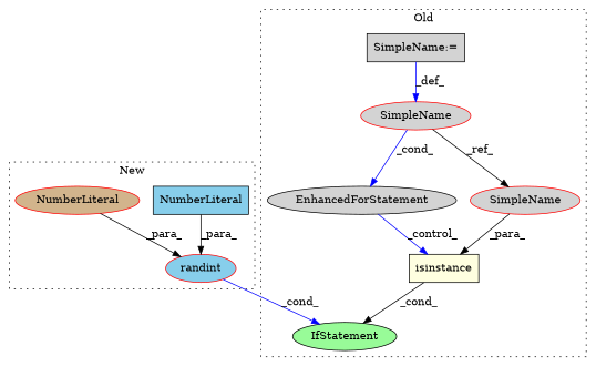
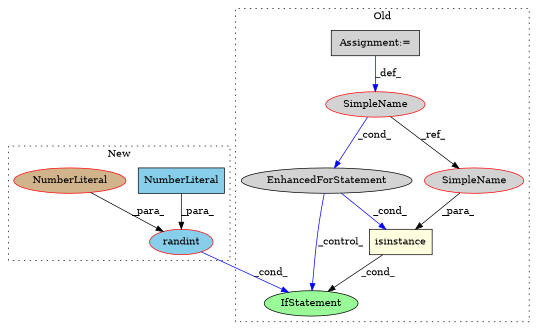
  digraph {
    node [a=32 color=black fillcolor=lightgrey l="67,2" s="1296,1398" shape=ellipse style=filled]
    edge [color=black]
    n1 [fillcolor=lightyellow l="11,1" label=isinstance s="1412,1434" shape=box]
    n2 [a=25 fillcolor=palegreen l="4,2" label=IfStatement s="1408,1435"]
    n3 [a=70 label=EnhancedForStatement]
    n4 [a=42 color=red l=5 label=SimpleName s=1367]
-   n5 [a=7 label="SimpleName:=" shape=box]
+   n5 [a=7 label="Assignment:=" shape=box]
    n6 [a=42 color=red l=5 label=SimpleName s=1423]
    n7 [color=red fillcolor=skyblue l="8,1" label=randint s="2405,2416"]
    n8 [a=34 fillcolor=skyblue l=1 label=NumberLiteral s=2415 shape=box]
    n9 [a=34 color=red fillcolor=tan l=1 label=NumberLiteral s=2413]
    subgraph cluster_1 {
      label=Old
      style=dotted
      n1
      n2
      n3
      n4
      n5
      n6
    }
    subgraph cluster_2 {
      label=New
      style=dotted
      n7
      n8
      n9
    }
    n1 -> n2 [label=_cond_]
-   n3 -> n1 [color=blue label=_control_]
+   n3 -> n1 [color=blue label=_cond_]
+   n3 -> n2 [color=blue label=_control_]
    n4 -> n3 [color=blue label=_cond_]
    n4 -> n6 [label=_ref_]
    n5 -> n4 [color=blue label=_def_]
    n6 -> n1 [label=_para_]
    n7 -> n2 [color=blue label=_cond_]
    n8 -> n7 [label=_para_]
    n9 -> n7 [label=_para_]
  }
